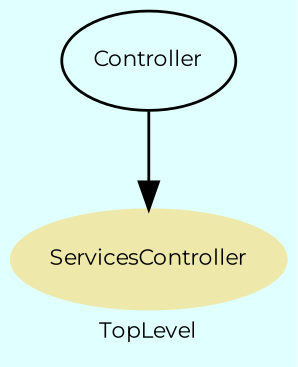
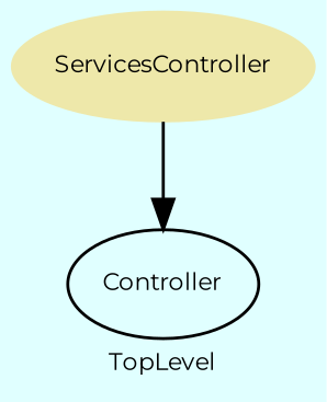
  digraph {
    bgcolor=lightcyan1
    compound=true
    fontname=Montserrat
    fontsize=8
    label=TopLevel
    node [fontname=Montserrat fontsize=8]
    n1 [color=palegoldenrod fontcolor=black label=ServicesController shape=ellipse style=filled]
    n2 [color=black label=Controller]
-   n2 -> n1 [fontname=Montserrat]
+   n1 -> n2 [fontname=Montserrat]
  }
